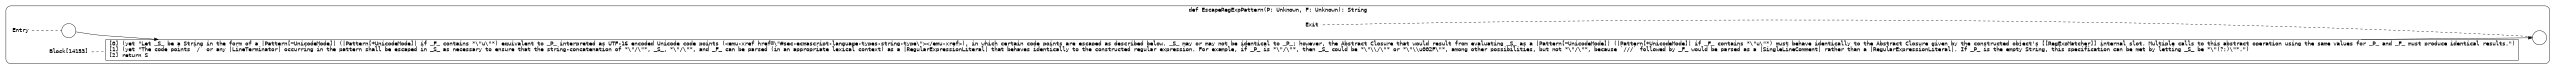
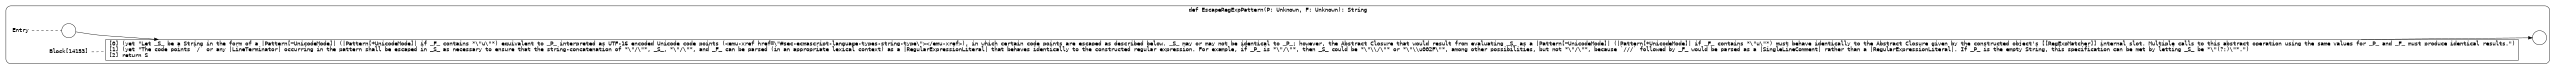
  digraph {
    fontname=Consolas
    rankdir=LR
    node [fontname=Consolas shape=none]
    edge [arrowhead=none color=black fontname=Consolas style=dashed]
    n1 [label=<<font color="black">Entry</font>>]
    n2 [color=black fillcolor=white label=" " shape=circle style=filled]
    n3 [color=black fillcolor=white label=<<font color="black">[0] (yet &quot;Let _S_ be a String in the form of a |Pattern[~UnicodeMode]| (|Pattern[+UnicodeMode]| if _F_ contains *\&quot;u\&quot;*) equivalent to _P_ interpreted as UTF-16 encoded Unicode code points (&lt;emu-xref href=\&quot;#sec-ecmascript-language-types-string-type\&quot;&gt;&lt;/emu-xref&gt;), in which certain code points are escaped as described below. _S_ may or may not be identical to _P_; however, the Abstract Closure that would result from evaluating _S_ as a |Pattern[~UnicodeMode]| (|Pattern[+UnicodeMode]| if _F_ contains *\&quot;u\&quot;*) must behave identically to the Abstract Closure given by the constructed object's [[RegExpMatcher]] internal slot. Multiple calls to this abstract operation using the same values for _P_ and _F_ must produce identical results.&quot;)<BR ALIGN="LEFT"/>[1] (yet &quot;The code points `/` or any |LineTerminator| occurring in the pattern shall be escaped in _S_ as necessary to ensure that the string-concatenation of *\&quot;/\&quot;*, _S_, *\&quot;/\&quot;*, and _F_ can be parsed (in an appropriate lexical context) as a |RegularExpressionLiteral| that behaves identically to the constructed regular expression. For example, if _P_ is *\&quot;/\&quot;*, then _S_ could be *\&quot;\\\\/\&quot;* or *\&quot;\\\\u002F\&quot;*, among other possibilities, but not *\&quot;/\&quot;*, because `///` followed by _F_ would be parsed as a |SingleLineComment| rather than a |RegularExpressionLiteral|. If _P_ is the empty String, this specification can be met by letting _S_ be *\&quot;(?:)\&quot;*.&quot;)<BR ALIGN="LEFT"/>[2] return S<BR ALIGN="LEFT"/></font>> shape=box style=filled]
    n4 [color=black fillcolor=white label=" " shape=circle style=filled]
-   n5 [label=<<font color="black">Exit</font>>]
    n6 [label=<<font color="black">Block[14153]</font>>]
    subgraph cluster_1 {
      label="def EscapeRegExpPattern(P: Unknown, F: Unknown): String"
      style=rounded
      n1
      n2
      n3
      n4
-     n5
      n6
    }
    n1 -> n2
    n2 -> n3 [arrowhead="" style=""]
    n3 -> n4 [arrowhead="" style=""]
-   n5 -> n4
    n6 -> n3
  }
